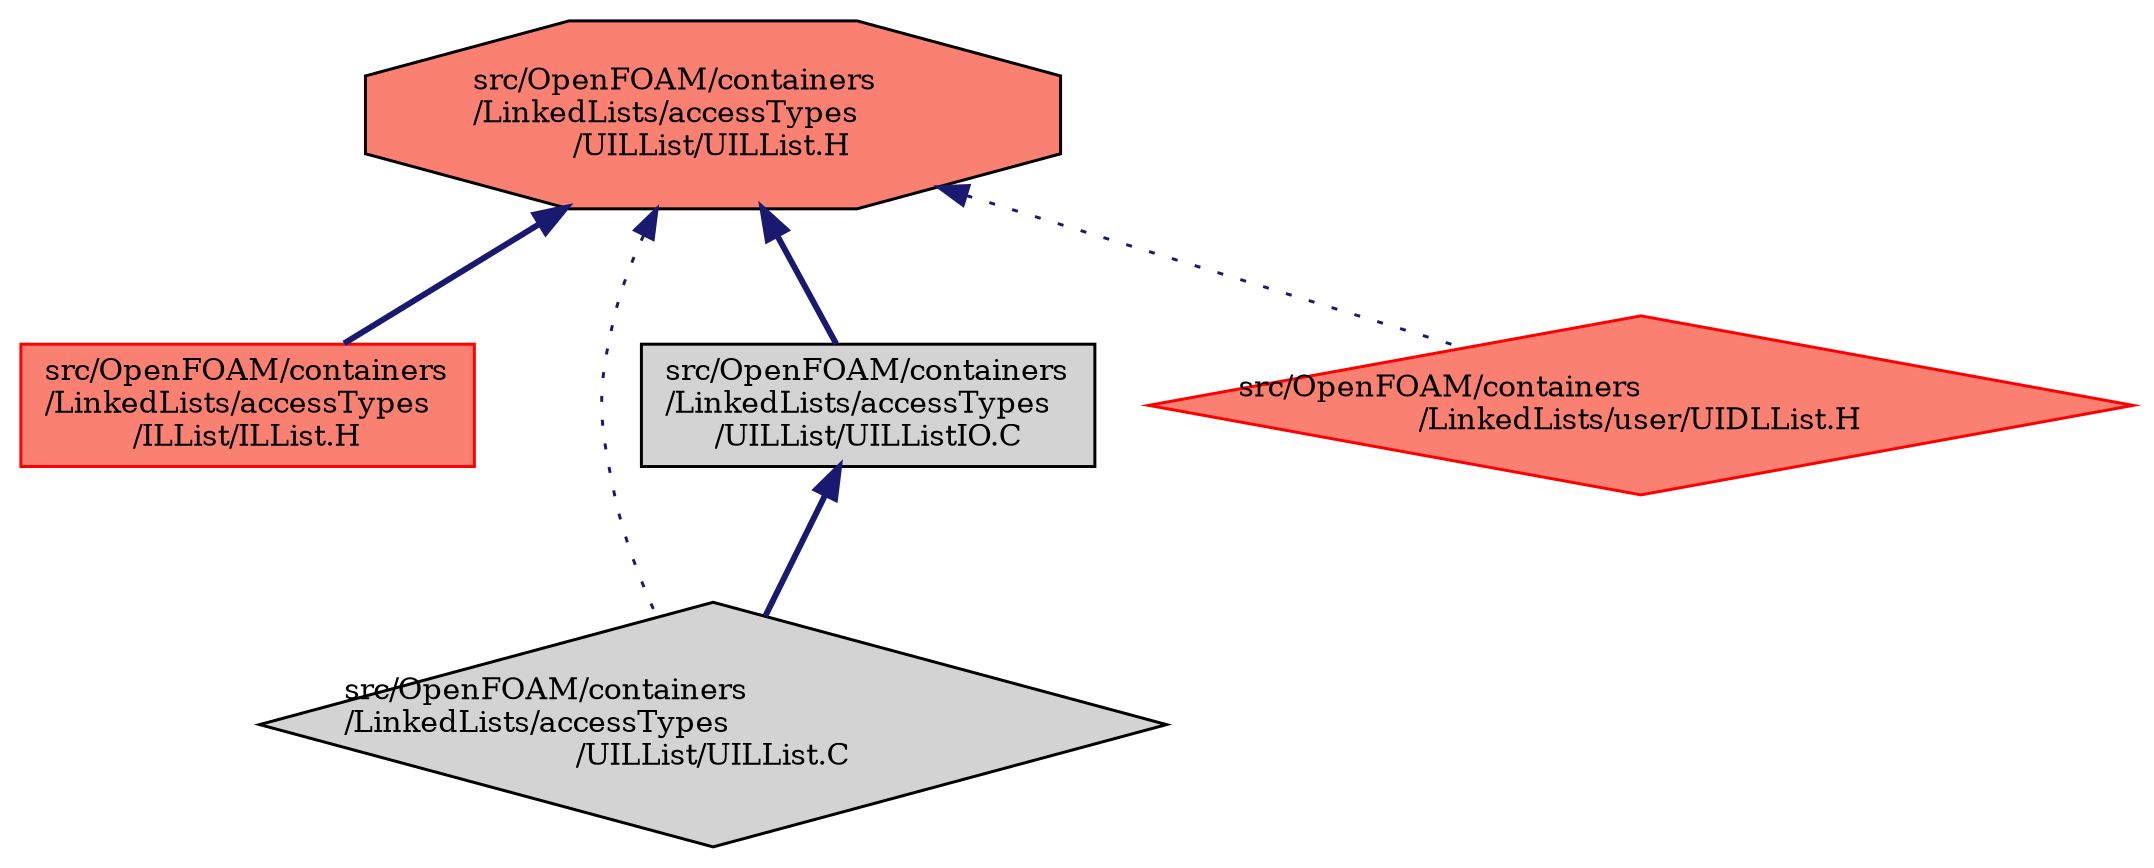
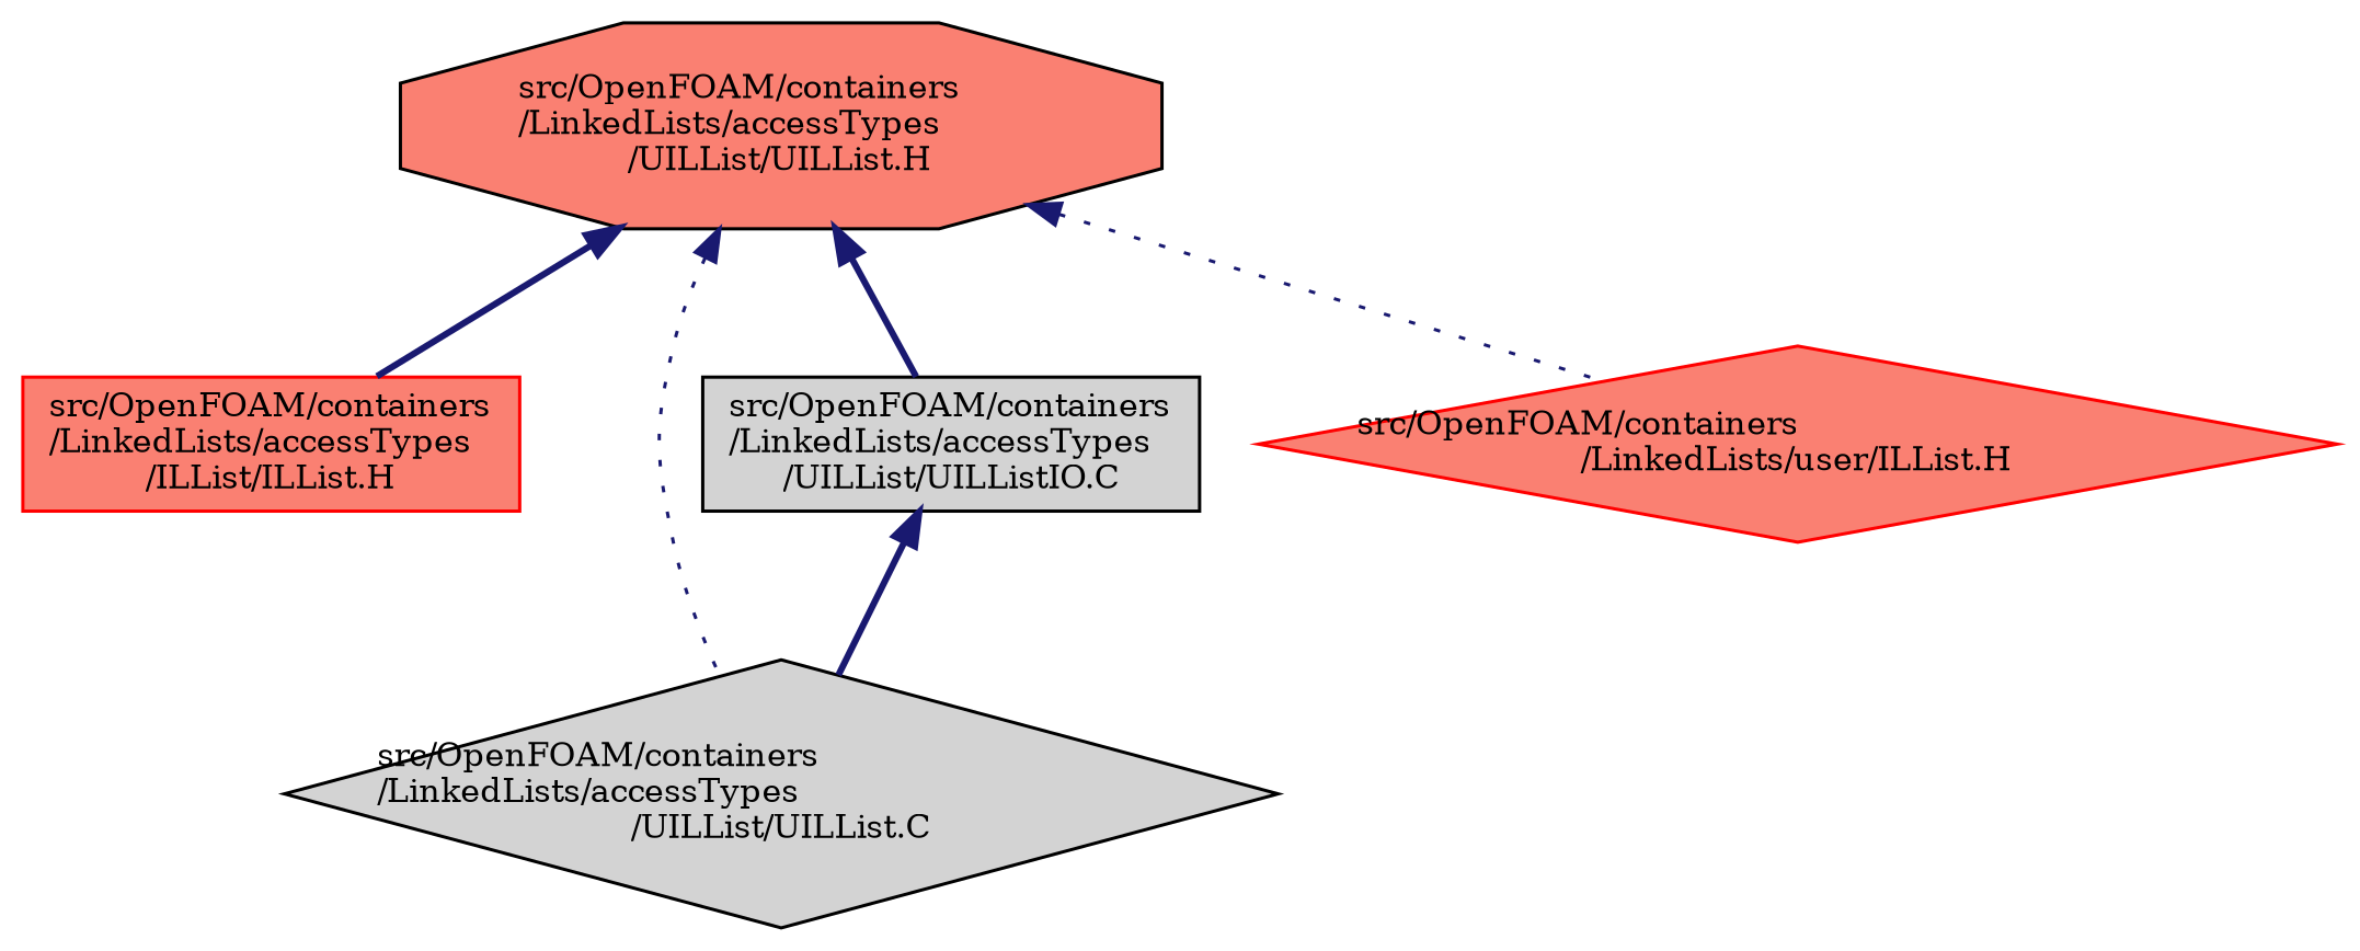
  digraph {
    fontname="DejaVu Serif"
    node [color=black fillcolor=salmon fontname="DejaVu Serif" fontsize=10 shape=box style=filled]
    edge [color=midnightblue dir=back fontname="DejaVu Serif" fontsize=10 labelfontname=FreeSans labelfontsize=10 style=bold]
    n1 [fontcolor=black height=0.2 label="src/OpenFOAM/containers\l/LinkedLists/accessTypes\l/UILList/UILList.H" shape=octagon width=0.4]
    n2 [color=red height=0.2 label="src/OpenFOAM/containers\l/LinkedLists/accessTypes\l/ILList/ILList.H" width=0.4]
    n3 [height=0.2 label="src/OpenFOAM/containers\l/LinkedLists/accessTypes\l/UILList/UILList.C" shape=diamond width=0.4 fillcolor=lightgrey]
    n4 [height=0.2 label="src/OpenFOAM/containers\l/LinkedLists/accessTypes\l/UILList/UILListIO.C" width=0.4 fillcolor=lightgrey]
-   n5 [color=red height=0.2 label="src/OpenFOAM/containers\l/LinkedLists/user/UIDLList.H" shape=diamond width=0.4]
+   n5 [color=red height=0.2 label="src/OpenFOAM/containers\l/LinkedLists/user/ILList.H" shape=diamond width=0.4]
    n1 -> n2
    n1 -> n3 [style=dotted]
    n1 -> n4
    n1 -> n5 [style=dotted]
    n4 -> n3
  }
